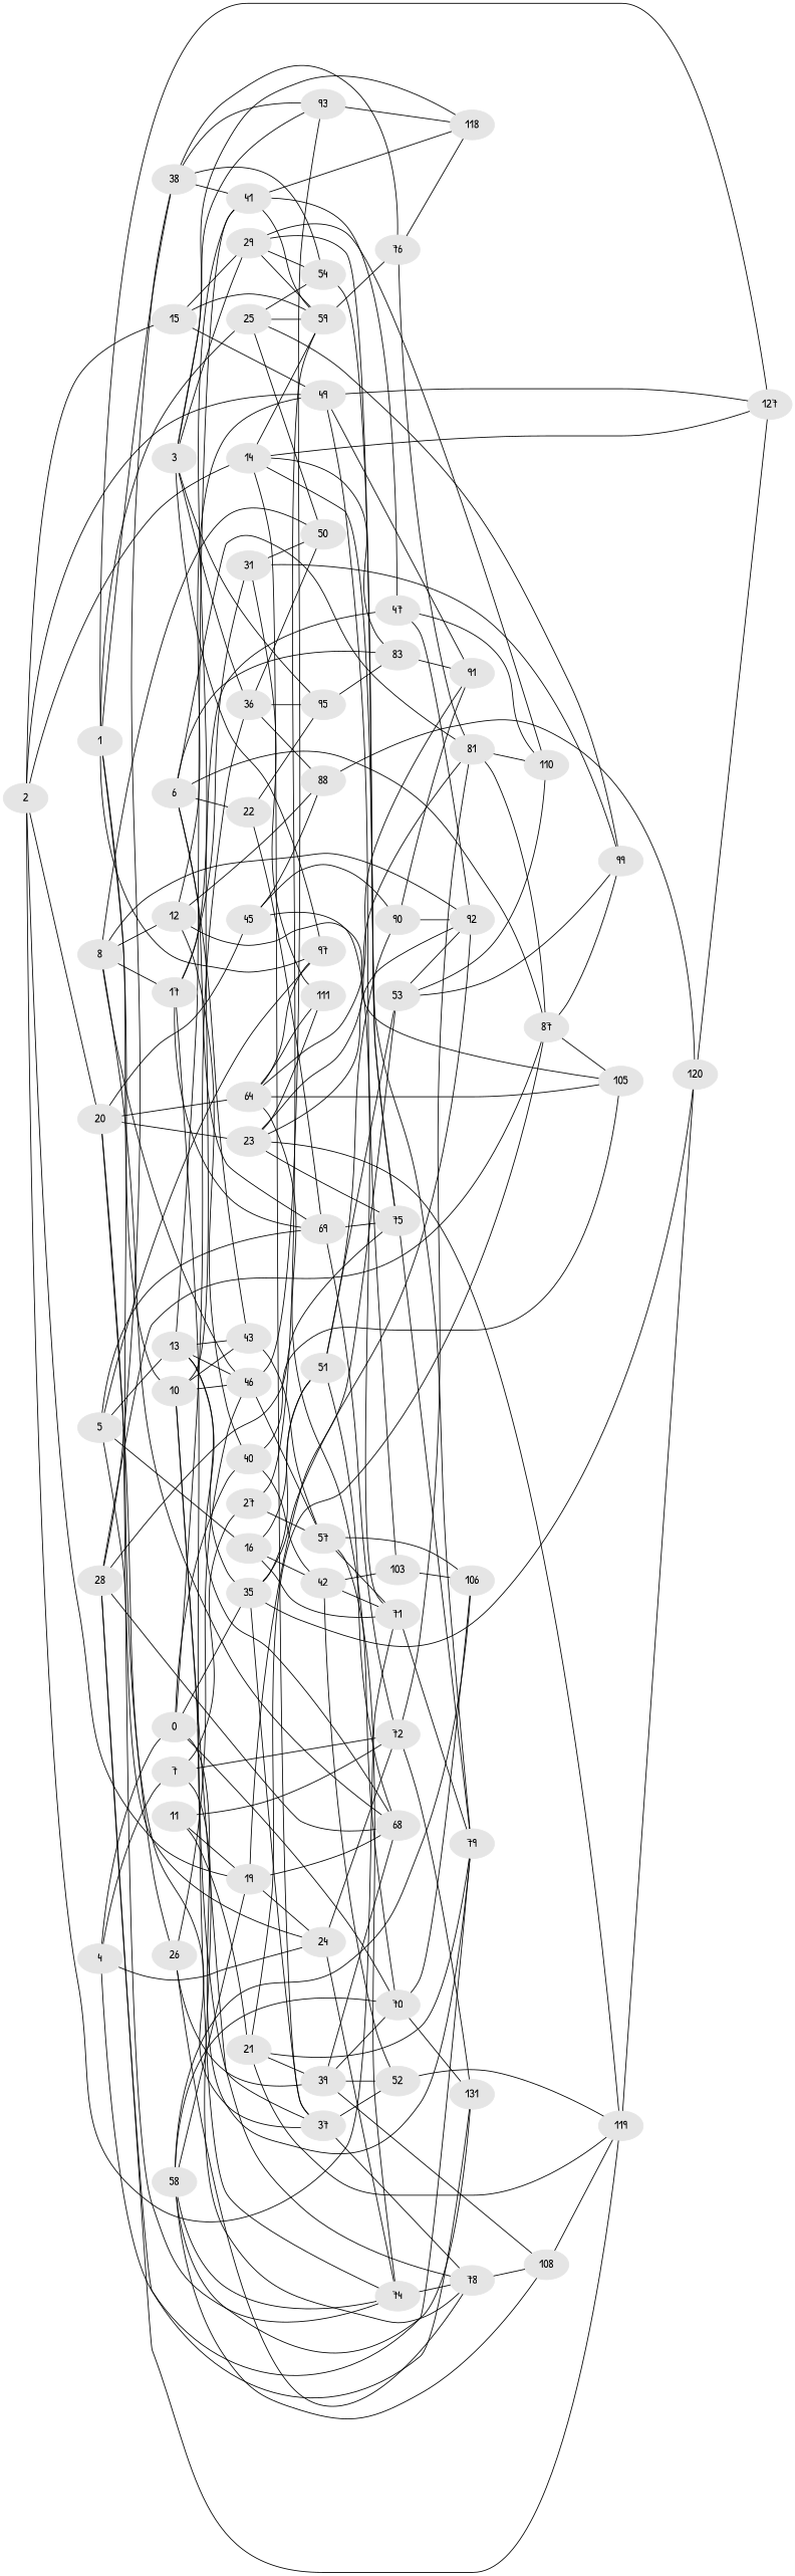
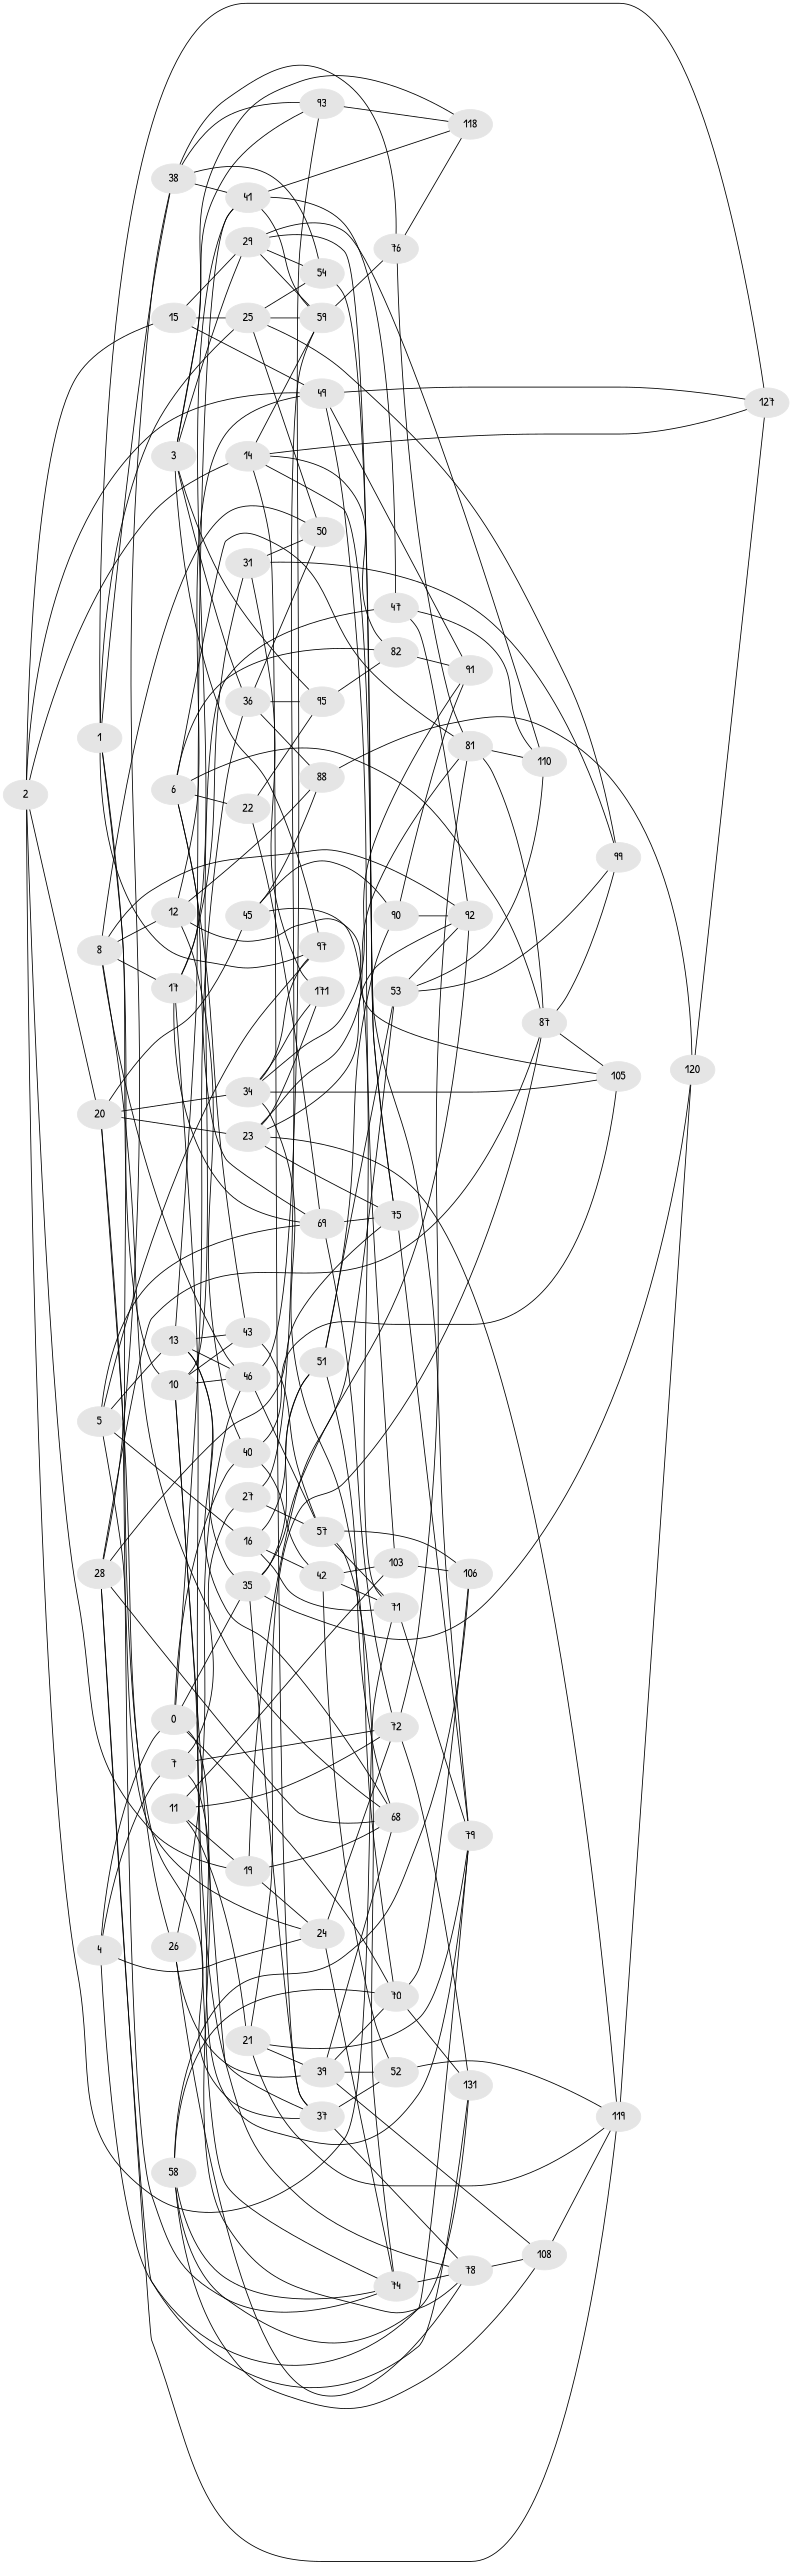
  graph {
    fontname="Patrick Hand"
    rankdir=LR
    node [color=gray90 fontname="Patrick Hand" style=filled]
    edge [fontname="Patrick Hand"]
    1 [super="+126"]
    10 [super="+44"]
    25 [super="+56"]
    37 [super="+113"]
    38 [super="+86"]
    97
    127
    43
    46 [super="+64"]
    47
    74 [super="+95"]
    50
    59 [super="+61"]
    54
    99
    78 [super="+80"]
    52 [super="+85"]
    93
    41 [super="+130"]
    76
    2 [super="+84"]
    14 [super="+63"]
    15
    19 [super="+32"]
    20 [super="+124"]
    49 [super="+100"]
    71 [super="+102"]
-   83
+   83 [label=82]
    75 [super="+125"]
    29 [super="+96"]
    24 [super="+60"]
    68 [super="+112"]
    53
    23 [super="+58"]
    26
-   34 [super="+67" label=64]
+   34 [super="+67"]
    45
    103
    91
    79 [super="+82"]
    3 [super="+114"]
    36 [super="+94"]
    n43 [label=95]
    118
    110
    88
    4
    7
    n49 [label=0 super="+48"]
    27
    72 [super="+117"]
    35 [super="+77"]
    40
    70 [super="+122"]
    5 [super="+128"]
    13 [super="+66"]
    16
    69 [super="+104"]
    42 [super="+98"]
    51 [super="+62"]
    6 [super="+65"]
    22
    81 [super="+123"]
    87 [super="+116"]
    57 [super="+107"]
    105
    131
    108
    8 [super="+33"]
    12 [super="+121"]
    17
    92 [super="+109"]
    31 [super="+101"]
    120
    106
    11
    21 [super="+89"]
    39 [super="+73"]
    119 [super="+129"]
    90
-   111
+   111 [label=171]
    n82 [label=58 super="+115"]
    28 [super="+30"]
    1 -- 10
    1 -- 25
    1 -- 37
    1 -- 38
    1 -- 97
    1 -- 127
    10 -- 37
    10 -- 43
    10 -- 46
    10 -- 47
    10 -- 74
    25 -- 50
    25 -- 59
    25 -- 54
    25 -- 99
    37 -- 78
    37 -- 52
    38 -- 54
    38 -- 93
    38 -- 41
    38 -- 76
    43 -- 57
    46 -- 93
    46 -- 57
    47 -- 110
    47 -- 92
    74 -- 78
    59 -- 76
    54 -- 75
    78 -- 108
    52 -- 119
    93 -- 118
    41 -- 47
    41 -- 59
    41 -- 118
    76 -- 118
    76 -- 81
    2 -- 14
    2 -- 15
    2 -- 19
    2 -- 20
    2 -- 49
    2 -- 71
    14 -- 37
    14 -- 127
    14 -- 59
    14 -- 83
    14 -- 75
-   15 -- 59
+   15 -- 25
    15 -- 49
    15 -- 29
    19 -- 24
    19 -- 68
    19 -- 53
    20 -- 74
    20 -- 23
    20 -- 26
    20 -- 34
    20 -- 45
    49 -- 127
    49 -- 103
    49 -- 91
    71 -- 79
    83 -- 91
    75 -- 79
    29 -- 59
    29 -- 54
    29 -- 79
    29 -- 110
    24 -- 74
    24 -- 72
    53 -- 99
    53 -- 110
    53 -- 92
    23 -- 75
    23 -- 81
    23 -- 92
    23 -- 119
    23 -- 111
    26 -- 46
    26 -- 78
    26 -- 39
    34 -- 97
    34 -- 91
    34 -- 70
    34 -- 105
    34 -- 111
    45 -- 71
    45 -- 88
    45 -- 90
    103 -- 106
    3 -- 97
    3 -- 93
    3 -- 29
    3 -- 36
    3 -- n43
    3 -- 118
    36 -- 50
    36 -- n43
    36 -- 88
    n43 -- 83
    88 -- 120
    4 -- 24
    4 -- 79
    4 -- 7
    4 -- n49
    7 -- 78
    7 -- 27
    7 -- 72
    n49 -- 79
    n49 -- 36
    n49 -- 35
    n49 -- 40
    n49 -- 70
    27 -- 59
    27 -- 57
    72 -- 81
    72 -- 131
    35 -- 37
    35 -- 51
    35 -- 92
    35 -- 120
    40 -- 42
    40 -- 105
    70 -- 131
    70 -- 106
    5 -- 97
    5 -- 24 [weight=2]
    5 -- 13
    5 -- 16
    5 -- 69
    13 -- 43
    13 -- 46
    13 -- 41
    13 -- 68
    13 -- 35
    16 -- 71
    16 -- 42
    16 -- 51
    69 -- 75
    69 -- 72
    42 -- 52 [weight=2]
    42 -- 71
    42 -- 103
    51 -- 68
    51 -- 53
    51 -- 90
    6 -- 43
    6 -- 83
    6 -- 69
    6 -- 22
    6 -- 81
    6 -- 87
    22 -- n43
    22 -- 69
    81 -- 110
    81 -- 87
    87 -- 99
    87 -- 105
    57 -- 74
    57 -- 71
    57 -- 106
    108 -- 119
    8 -- 46
    8 -- 50
    8 -- 68
    8 -- 12
    8 -- 17
    8 -- 92
    12 -- 49
    12 -- 88
    12 -- 40
    12 -- 105
    17 -- 78
    17 -- 41
    17 -- 69
    17 -- 31
    31 -- 50
    31 -- 99
    31 -- 111 [weight=2]
    120 -- 127
    11 -- 19
+   11 -- 103
    11 -- 72
    11 -- 21
    21 -- 79
    21 -- 87
    21 -- 39
    21 -- 119
    39 -- 52
    39 -- 68
    39 -- 70
    39 -- 108
    119 -- 120
    90 -- 91
    90 -- 92
    n82 -- 74
-   n82 -- 19
    n82 -- 70
    n82 -- 131
    n82 -- 108
    n82 -- 106
    28 -- 38
    28 -- 75
    28 -- 68
    28 -- 87
    28 -- 131
    28 -- 119
  }
